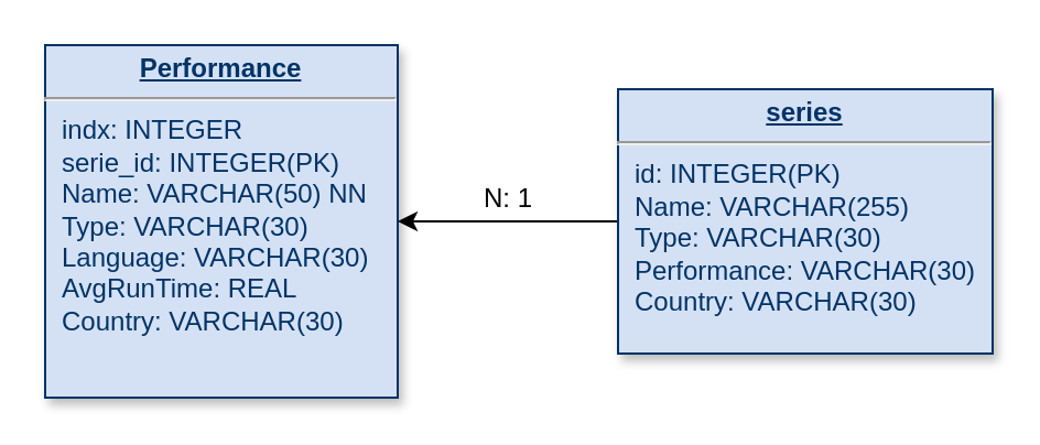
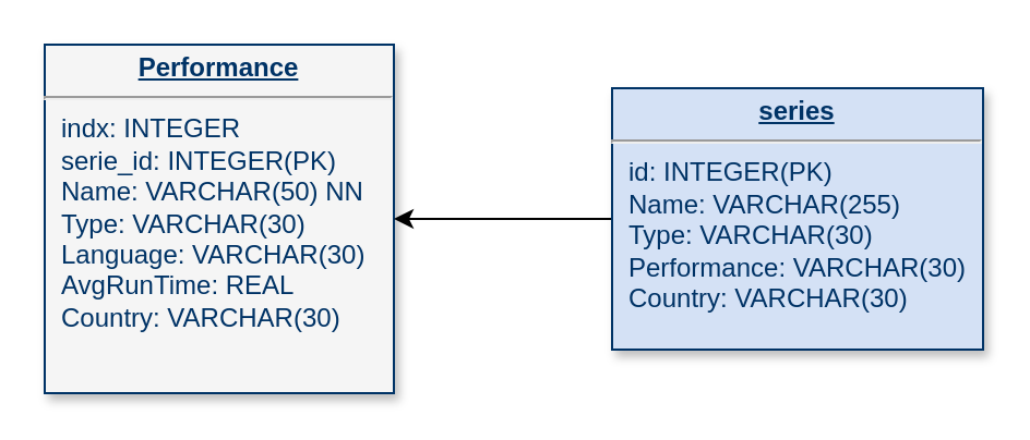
  <mxCell id="0" />
  <mxCell id="1" parent="0" />
- <mxCell id="2" value="&lt;p style=&quot;margin: 0px; margin-top: 4px; text-align: center; text-decoration: underline;&quot;&gt;&lt;strong&gt;Performance&lt;/strong&gt;&lt;/p&gt;&lt;hr&gt;&lt;p style=&quot;margin: 0px; margin-left: 8px;&quot;&gt;indx: INTEGER&lt;/p&gt;&lt;p style=&quot;margin: 0px; margin-left: 8px;&quot;&gt;&lt;span style=&quot;background-color: initial;&quot;&gt;serie_id: INTEGER(PK)&lt;/span&gt;&lt;/p&gt;&lt;p style=&quot;margin: 0px; margin-left: 8px;&quot;&gt;&lt;span style=&quot;background-color: initial;&quot;&gt;Name: VARCHAR(50) NN&lt;/span&gt;&lt;br&gt;&lt;/p&gt;&lt;p style=&quot;margin: 0px; margin-left: 8px;&quot;&gt;Type: VARCHAR(30)&lt;/p&gt;&lt;p style=&quot;margin: 0px; margin-left: 8px;&quot;&gt;Language: VARCHAR(30)&lt;/p&gt;&lt;p style=&quot;margin: 0px; margin-left: 8px;&quot;&gt;AvgRunTime: REAL&lt;/p&gt;&lt;p style=&quot;margin: 0px; margin-left: 8px;&quot;&gt;Country: VARCHAR(30)&lt;/p&gt;&lt;p style=&quot;margin: 0px; margin-left: 8px;&quot;&gt;&lt;br&gt;&lt;/p&gt;" style="verticalAlign=top;align=left;overflow=fill;fontSize=12;fontFamily=Helvetica;html=1;strokeColor=#003366;shadow=1;fillColor=#D4E1F5;fontColor=#003366" parent="1" vertex="1"><mxGeometry x="20" y="20" width="160" height="160" as="geometry" /></mxCell>
+ <mxCell id="2" value="&lt;p style=&quot;margin: 0px; margin-top: 4px; text-align: center; text-decoration: underline;&quot;&gt;&lt;strong&gt;Performance&lt;/strong&gt;&lt;/p&gt;&lt;hr&gt;&lt;p style=&quot;margin: 0px; margin-left: 8px;&quot;&gt;indx: INTEGER&lt;/p&gt;&lt;p style=&quot;margin: 0px; margin-left: 8px;&quot;&gt;&lt;span style=&quot;background-color: initial;&quot;&gt;serie_id: INTEGER(PK)&lt;/span&gt;&lt;/p&gt;&lt;p style=&quot;margin: 0px; margin-left: 8px;&quot;&gt;&lt;span style=&quot;background-color: initial;&quot;&gt;Name: VARCHAR(50) NN&lt;/span&gt;&lt;br&gt;&lt;/p&gt;&lt;p style=&quot;margin: 0px; margin-left: 8px;&quot;&gt;Type: VARCHAR(30)&lt;/p&gt;&lt;p style=&quot;margin: 0px; margin-left: 8px;&quot;&gt;Language: VARCHAR(30)&lt;/p&gt;&lt;p style=&quot;margin: 0px; margin-left: 8px;&quot;&gt;AvgRunTime: REAL&lt;/p&gt;&lt;p style=&quot;margin: 0px; margin-left: 8px;&quot;&gt;Country: VARCHAR(30)&lt;/p&gt;&lt;p style=&quot;margin: 0px; margin-left: 8px;&quot;&gt;&lt;br&gt;&lt;/p&gt;" style="verticalAlign=top;align=left;overflow=fill;fontSize=12;fontFamily=Helvetica;html=1;strokeColor=#003366;shadow=1;fillColor=#f5f5f5;fontColor=#003366;" parent="1" vertex="1"><mxGeometry x="20" y="20" width="160" height="160" as="geometry" /></mxCell>
  <mxCell id="3" style="edgeStyle=orthogonalEdgeStyle;rounded=0;orthogonalLoop=1;jettySize=auto;html=1;exitX=0;exitY=0.5;exitDx=0;exitDy=0;entryX=1;entryY=0.5;entryDx=0;entryDy=0;" edge="1" parent="1" source="4" target="2"><mxGeometry relative="1" as="geometry" /></mxCell>
  <mxCell id="4" value="&lt;p style=&quot;margin: 0px; margin-top: 4px; text-align: center; text-decoration: underline;&quot;&gt;&lt;b&gt;series&lt;/b&gt;&lt;/p&gt;&lt;hr&gt;&lt;p style=&quot;margin: 0px; margin-left: 8px;&quot;&gt;id: INTEGER(PK)&lt;/p&gt;&lt;p style=&quot;margin: 0px; margin-left: 8px;&quot;&gt;Name: VARCHAR(255)&lt;/p&gt;&lt;p style=&quot;margin: 0px; margin-left: 8px;&quot;&gt;Type: VARCHAR(30)&lt;/p&gt;&lt;p style=&quot;margin: 0px; margin-left: 8px;&quot;&gt;Performance: VARCHAR(30)&amp;nbsp;&lt;/p&gt;&lt;p style=&quot;margin: 0px; margin-left: 8px;&quot;&gt;Country: VARCHAR(30)&lt;/p&gt;&lt;p style=&quot;margin: 0px; margin-left: 8px;&quot;&gt;&lt;br&gt;&lt;/p&gt;" style="verticalAlign=top;align=left;overflow=fill;fontSize=12;fontFamily=Helvetica;html=1;strokeColor=#003366;shadow=1;fillColor=#D4E1F5;fontColor=#003366" parent="1" vertex="1"><mxGeometry x="280" y="40" width="170" height="120" as="geometry" /></mxCell>
- <mxCell id="5" value="N: 1" style="text;html=1;align=center;verticalAlign=middle;resizable=0;points=[];autosize=1;strokeColor=none;fillColor=none;" vertex="1" parent="1"><mxGeometry x="205" y="75" width="50" height="30" as="geometry" /></mxCell>
